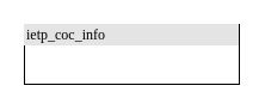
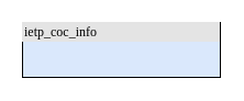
  <mxCell id="0" />
  <mxCell id="1" parent="0" />
- <mxCell id="2" value="&lt;div style=&quot;box-sizing:border-box;width:100%;background:#e4e4e4;padding:2px;&quot;&gt;ietp_coc_info&lt;br&gt;&lt;/div&gt;" style="verticalAlign=top;align=left;overflow=fill;html=1;rounded=0;shadow=0;comic=0;labelBackgroundColor=none;strokeWidth=1;fontFamily=Verdana;fontSize=12" vertex="1" parent="1"><mxGeometry x="20" y="20" width="180" height="50" as="geometry" /></mxCell>
+ <mxCell id="2" value="&lt;div style=&quot;box-sizing:border-box;width:100%;background:#e4e4e4;padding:2px;&quot;&gt;ietp_coc_info&lt;br&gt;&lt;/div&gt;" style="verticalAlign=top;align=left;overflow=fill;html=1;rounded=0;shadow=0;comic=0;labelBackgroundColor=none;strokeWidth=1;fontFamily=Verdana;fontSize=12;fillColor=#dae8fc;" vertex="1" parent="1"><mxGeometry x="20" y="20" width="180" height="50" as="geometry" /></mxCell>
